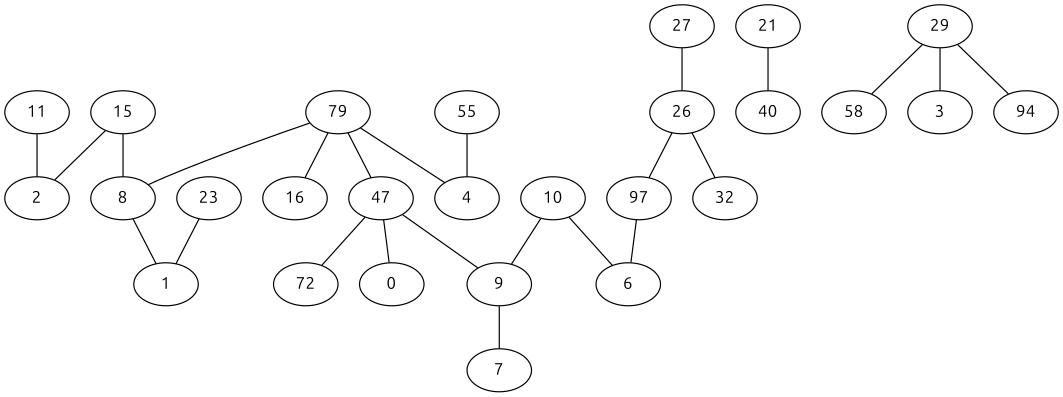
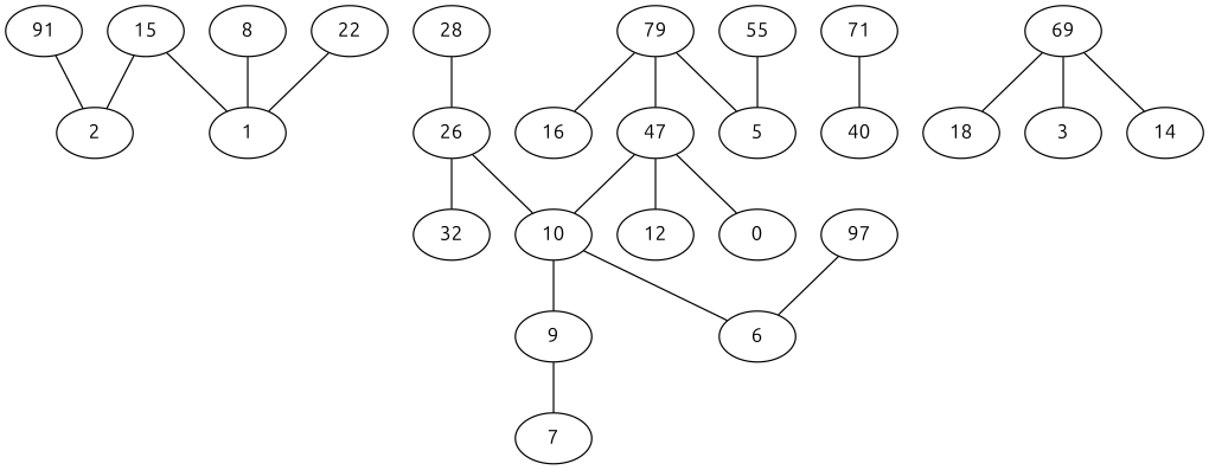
  graph {
    fontname=Ubuntu
    node [fontname=Ubuntu]
    edge [fontname=Ubuntu]
    15 [Label="15 (0.00)"]
    8 [Label="8 (0.00)"]
    2 [Label="2 (0.00)"]
    1 [Label="1 (0.00)"]
    6 [Label="6 (0.00)"]
    10 [Label="10 (0.00)"]
    9 [Label="9 (0.00)"]
    7 [Label="7 (0.00)"]
-   11 [Label="11 (0.00)"]
-   21 [Label="21 (0.00)"]
+   11 [Label="11 (0.00)" label=91]
+   21 [Label="21 (0.00)" label=71]
    n11 [Label="20 (0.00)" label=40]
-   18 [Label="18 (0.00)" label=58]
+   18 [Label="18 (0.00)"]
    16 [Label="16 (0.00)"]
    n14 [Label="27 (0.00)" label=97]
-   28 [Label="28 (0.00)" label=27]
+   28 [Label="28 (0.00)"]
    26 [Label="26 (0.00)"]
    n17 [Label="22 (0.00)" label=32]
    n18 [Label="19 (0.00)" label=79]
-   5 [Label="5 (0.00)" label=4]
+   5 [Label="5 (0.00)"]
    n20 [Label="17 (0.00)" label=47]
-   12 [Label="12 (0.00)" label=72]
+   12 [Label="12 (0.00)"]
    0 [Label="0 (0.00)"]
-   29 [Label="29 (0.00)"]
+   29 [Label="29 (0.00)" label=69]
    3 [Label="3 (0.00)"]
-   14 [Label="14 (0.00)" label=94]
+   14 [Label="14 (0.00)"]
    n26 [Label="25 (0.00)" label=55]
-   23 [Label="23 (0.00)"]
-   15 -- 8 [Label=2.41]
+   23 [Label="23 (0.00)" label=22]
+   15 -- 1 [Label=2.41]
    15 -- 2 [Label=28.67]
    8 -- 1 [Label=128.14]
    10 -- 6 [Label=94.99]
    10 -- 9 [Label=5.37]
    9 -- 7 [Label=12.12]
    11 -- 2 [Label=58.84]
    21 -- n11 [Label=19.19]
    n14 -- 6 [Label=11.02]
    28 -- 26 [Label=15.77]
-   26 -- n14 [Label=17.73]
+   26 -- 10 [Label=17.73]
    26 -- n17 [Label=58.48]
-   n18 -- 8 [Label=98.96]
    n18 -- 16 [Label=70.14]
    n18 -- 5 [Label=22.01]
    n18 -- n20 [Label=29.21]
-   n20 -- 9 [Label=33.04]
+   n20 -- 10 [Label=33.04]
    n20 -- 12 [Label=75.69]
    n20 -- 0 [Label=83.67]
    29 -- 18 [Label=47.81]
    29 -- 3 [Label=45.91]
    29 -- 14 [Label=137.99]
    n26 -- 5 [Label=106.54]
    23 -- 1 [Label=125.15]
  }
